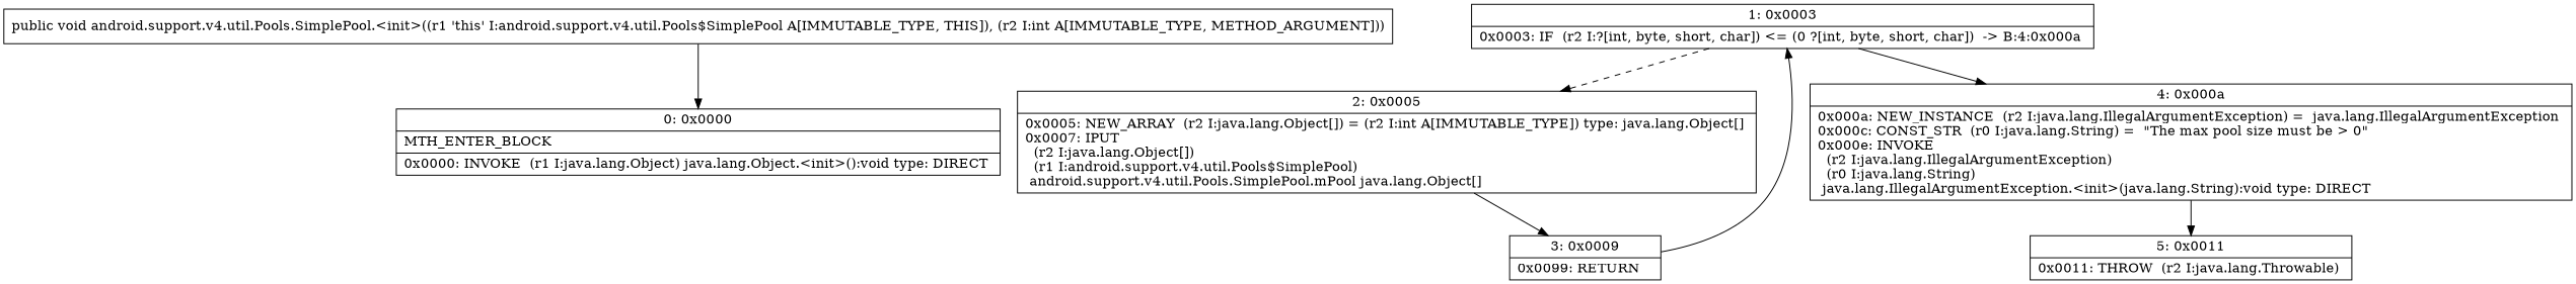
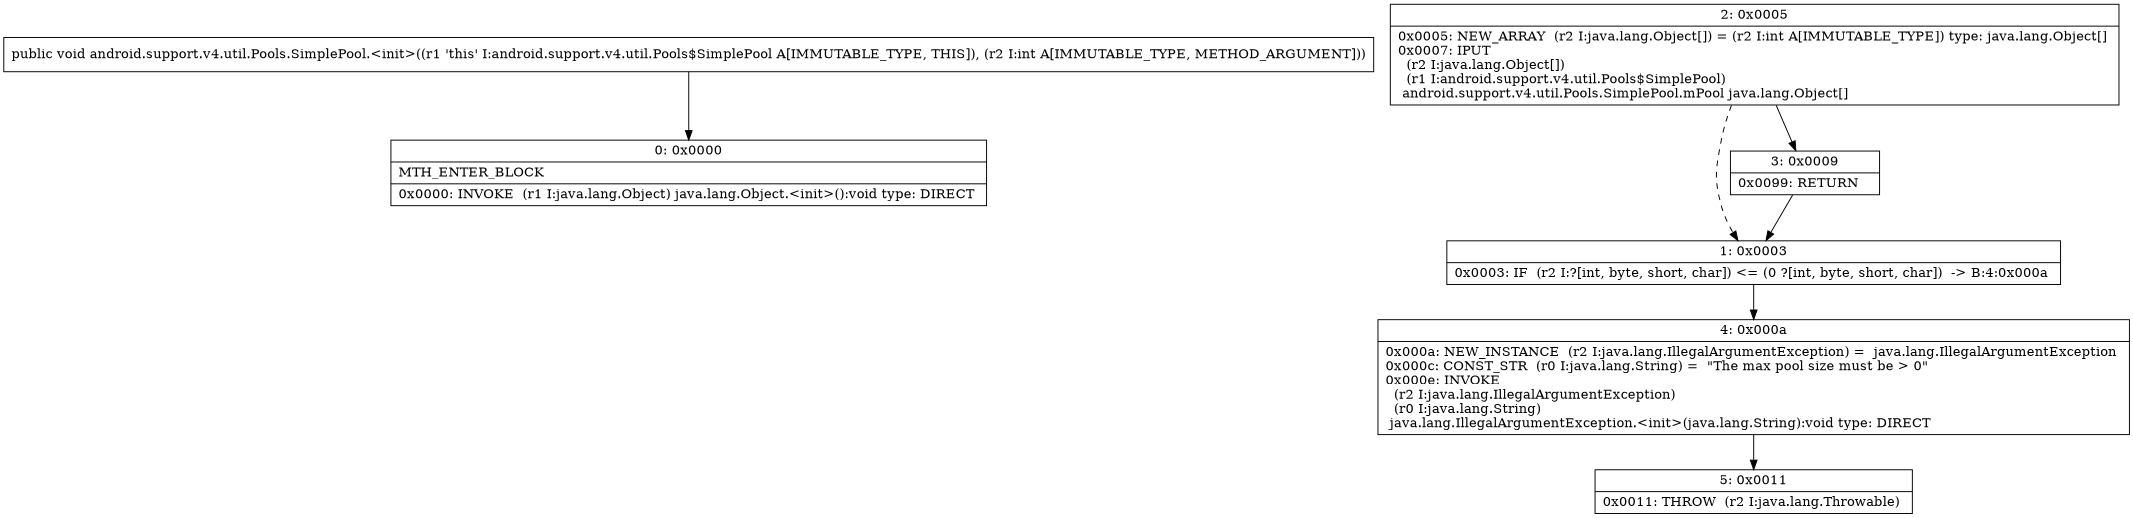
  digraph {
    node [shape=record]
    n1 [label="{0\:\ 0x0000|MTH_ENTER_BLOCK\l|0x0000: INVOKE  (r1 I:java.lang.Object) java.lang.Object.\<init\>():void type: DIRECT \l}"]
    n2 [label="{1\:\ 0x0003|0x0003: IF  (r2 I:?[int, byte, short, char]) \<= (0 ?[int, byte, short, char])  \-\> B:4:0x000a \l}"]
    n3 [label="{2\:\ 0x0005|0x0005: NEW_ARRAY  (r2 I:java.lang.Object[]) = (r2 I:int A[IMMUTABLE_TYPE]) type: java.lang.Object[] \l0x0007: IPUT  \l  (r2 I:java.lang.Object[])\l  (r1 I:android.support.v4.util.Pools$SimplePool)\l android.support.v4.util.Pools.SimplePool.mPool java.lang.Object[] \l}"]
    n4 [label="{4\:\ 0x000a|0x000a: NEW_INSTANCE  (r2 I:java.lang.IllegalArgumentException) =  java.lang.IllegalArgumentException \l0x000c: CONST_STR  (r0 I:java.lang.String) =  \"The max pool size must be \> 0\" \l0x000e: INVOKE  \l  (r2 I:java.lang.IllegalArgumentException)\l  (r0 I:java.lang.String)\l java.lang.IllegalArgumentException.\<init\>(java.lang.String):void type: DIRECT \l}"]
    n5 [label="{3\:\ 0x0009|0x0099: RETURN   \l}"]
    n6 [label="{5\:\ 0x0011|0x0011: THROW  (r2 I:java.lang.Throwable) \l}"]
    n7 [label="{public void android.support.v4.util.Pools.SimplePool.\<init\>((r1 'this' I:android.support.v4.util.Pools$SimplePool A[IMMUTABLE_TYPE, THIS]), (r2 I:int A[IMMUTABLE_TYPE, METHOD_ARGUMENT])) }"]
-   n2 -> n3 [style=dashed]
+   n3 -> n2 [style=dashed]
    n2 -> n4
    n3 -> n5
    n4 -> n6
    n5 -> n2
    n7 -> n1
  }
